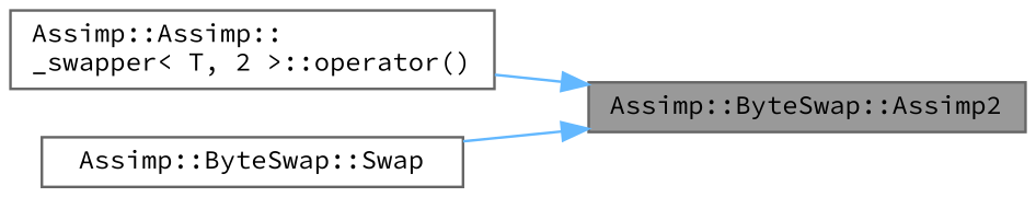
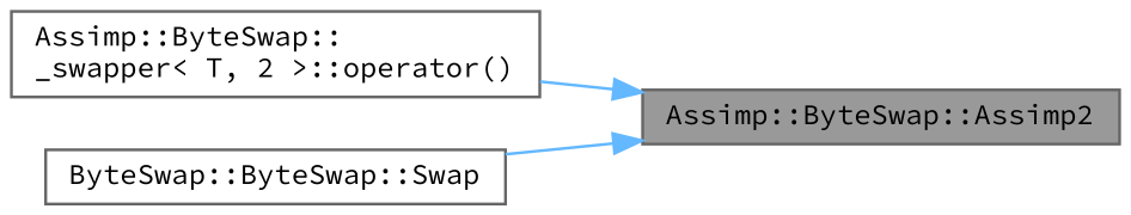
  digraph {
    fontname="Source Code Pro"
    rankdir=RL
    node [color=grey40 fillcolor=white fontname="Source Code Pro" fontsize=10 shape=box style=filled]
    edge [color=steelblue1 dir=back fontname="Source Code Pro" fontsize=10 labelfontname=Helvetica labelfontsize=10 style=solid]
    n1 [color=gray40 fillcolor=grey60 fontcolor=black height=0.2 label="Assimp::ByteSwap::Assimp2" width=0.4]
-   n2 [height=0.2 label="Assimp::Assimp::\l_swapper\< T, 2 \>::operator()" width=0.4]
-   n3 [height=0.2 label="Assimp::ByteSwap::Swap" width=0.4]
+   n2 [height=0.2 label="Assimp::ByteSwap::\l_swapper\< T, 2 \>::operator()" width=0.4]
+   n3 [height=0.2 label="ByteSwap::ByteSwap::Swap" width=0.4]
    n1 -> n2
    n1 -> n3
  }
